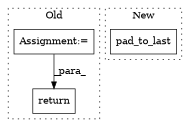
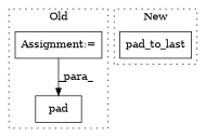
  digraph {
    node [shape=box]
-   n1 [a=41 l=7 label=return s=5311]
+   n1 [a=41 l=7 label=pad s=5311]
    n2 [a=7 l=1 label="Assignment:=" s=5121]
    n3 [a=32 l="12,1" label=pad_to_last s="5547,5587"]
    subgraph cluster_1 {
      label=Old
      style=dotted
      n1
      n2
    }
    subgraph cluster_2 {
      label=New
      style=dotted
      n3
    }
    n2 -> n1 [label=_para_]
  }
